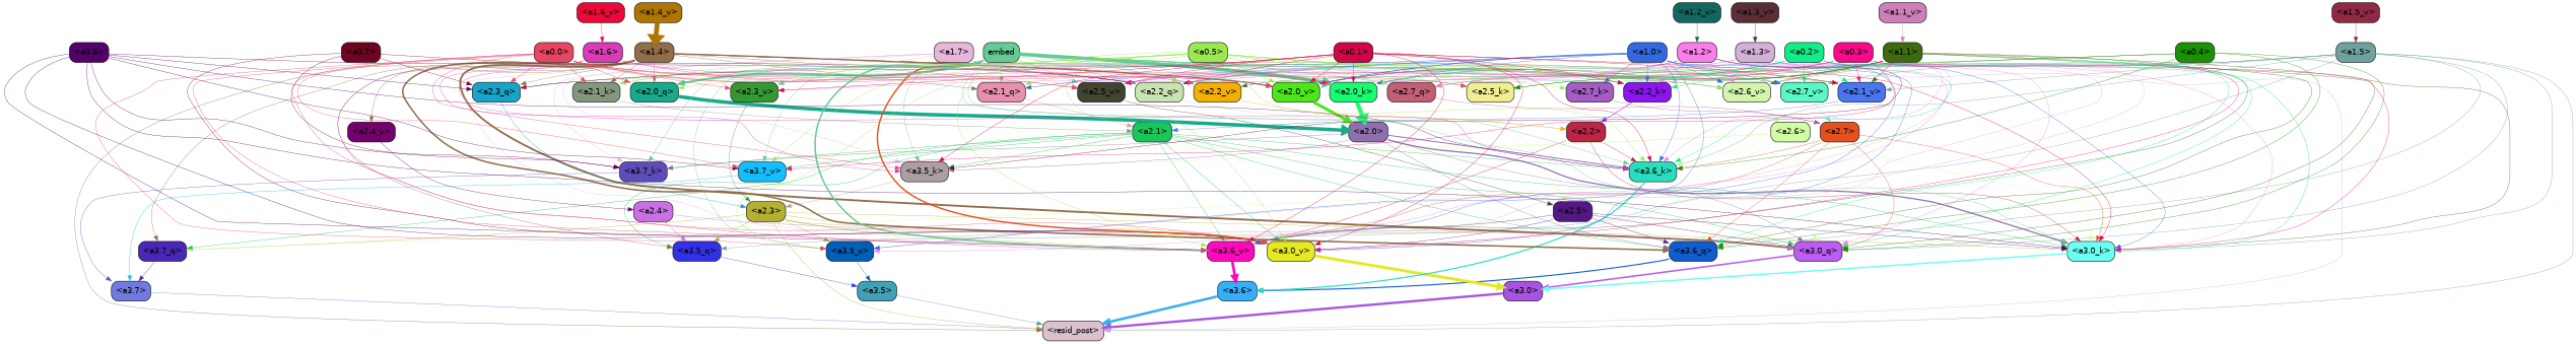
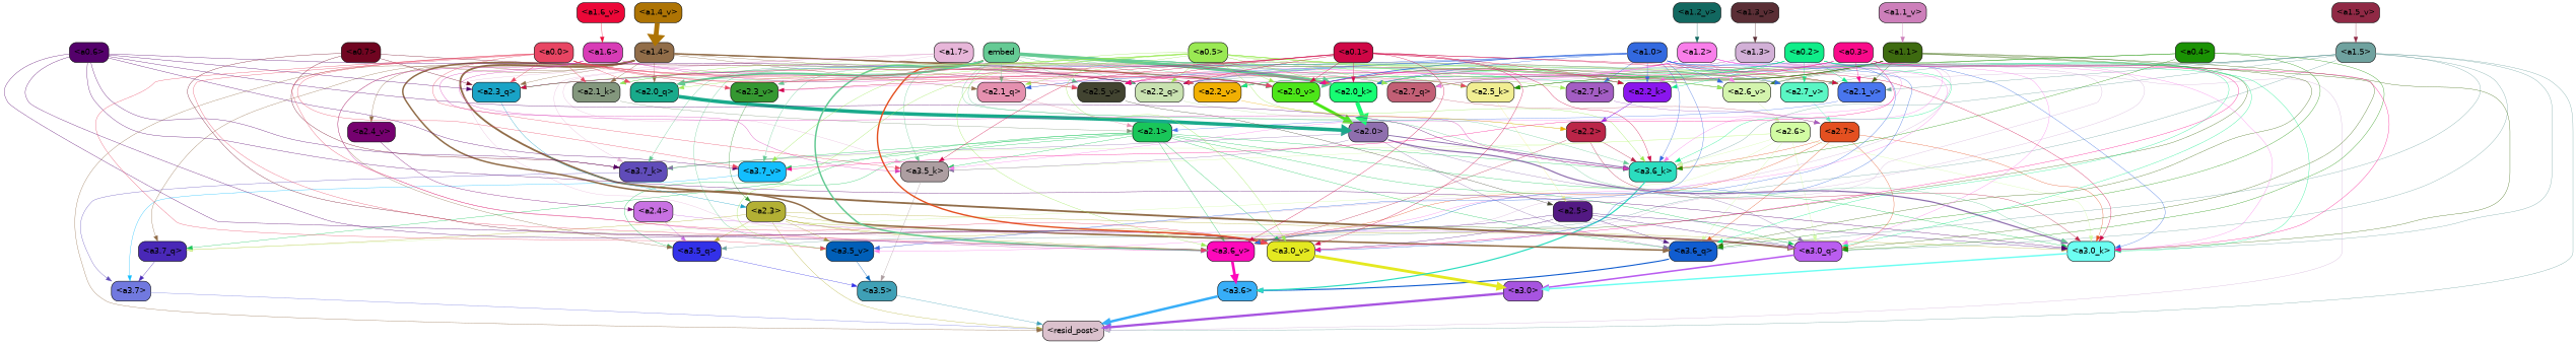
  strict digraph {
    splines=true
    node [color=black fontname=Helvetica shape=box style="filled, rounded"]
    edge [color="#65ca94" penwidth=0.6]
    "<a3.7>" [fillcolor="#7179df"]
    "<resid_post>" [fillcolor="#dbc1cd"]
    "<a3.6>" [fillcolor="#37aef8"]
    "<a3.5>" [fillcolor="#3fa0b6"]
    "<a3.0>" [fillcolor="#a754e0"]
    "<a2.3>" [fillcolor="#b3b034"]
    "<a3.7_q>" [fillcolor="#4928b7"]
    "<a3.6_q>" [fillcolor="#115dd0"]
    "<a3.5_q>" [fillcolor="#3331e8"]
    "<a3.0_q>" [fillcolor="#ba5df0"]
    "<a3.0_k>" [fillcolor="#6cfef2"]
    "<a3.6_v>" [fillcolor="#fe09bb"]
    "<a3.5_v>" [fillcolor="#015fb8"]
    "<a3.0_v>" [fillcolor="#e4e921"]
    "<a1.5>" [fillcolor="#6fa29f"]
    "<a3.6_k>" [fillcolor="#2bddbf"]
    "<a2.2_q>" [fillcolor="#c9e2b1"]
    "<a2.7_v>" [fillcolor="#5af6c4"]
    "<a2.6_v>" [fillcolor="#d3f4ad"]
    "<a2.1_v>" [fillcolor="#4976ee"]
    "<a2.2>" [fillcolor="#bb2548"]
    "<a2.7>" [fillcolor="#e45020"]
    "<a2.6>" [fillcolor="#d2fca3"]
    "<a2.1>" [fillcolor="#19c659"]
    "<a3.7_k>" [fillcolor="#604cb9"]
    "<a3.5_k>" [fillcolor="#ad9ea1"]
    "<a3.7_v>" [fillcolor="#13befe"]
    "<a1.4>" [fillcolor="#916d49"]
    "<a2.3_q>" [fillcolor="#19a3c6"]
    "<a2.1_q>" [fillcolor="#e590af"]
    "<a2.0_q>" [fillcolor="#19aa8b"]
    "<a2.1_k>" [fillcolor="#83977d"]
    "<a2.5_v>" [fillcolor="#424431"]
    "<a2.4_v>" [fillcolor="#75016f"]
    "<a2.0_v>" [fillcolor="#4de619"]
    "<a2.0>" [fillcolor="#8f6fae"]
    "<a2.5>" [fillcolor="#531983"]
    "<a2.4>" [fillcolor="#c871e2"]
    "<a1.3>" [fillcolor="#d2b0d7"]
    "<a2.2_k>" [fillcolor="#8a16ed"]
    "<a1.1>" [fillcolor="#3e6b10"]
    "<a2.7_q>" [fillcolor="#c25f75"]
    "<a2.5_k>" [fillcolor="#f1ee92"]
    "<a2.0_k>" [fillcolor="#17fd73"]
    "<a2.2_v>" [fillcolor="#f1b003"]
    "<a0.4>" [fillcolor="#1b9204"]
    "<a0.2>" [fillcolor="#10ed89"]
    "<a1.2>" [fillcolor="#f97eea"]
    "<a2.3_v>" [fillcolor="#359831"]
    "<a1.7>" [fillcolor="#e7b6d9"]
    "<a0.7>" [fillcolor="#700521"]
    "<a0.6>" [fillcolor="#54016b"]
    embed [fillcolor="#65ca94"]
    "<a1.6>" [fillcolor="#d83cb6"]
    "<a1.0>" [fillcolor="#3369df"]
    "<a2.7_k>" [fillcolor="#a35dc3"]
    "<a0.5>" [fillcolor="#9ae953"]
    "<a0.1>" [fillcolor="#cf0746"]
    "<a0.0>" [fillcolor="#e84563"]
    "<a0.3>" [fillcolor="#f90a8a"]
    "<a1.6_v>" [fillcolor="#ec0838"]
    "<a1.5_v>" [fillcolor="#902945"]
    "<a1.4_v>" [fillcolor="#ae7404"]
    "<a1.3_v>" [fillcolor="#5a2e35"]
    "<a1.2_v>" [fillcolor="#126860"]
    "<a1.1_v>" [fillcolor="#cd7fba"]
    "<a3.7>" -> "<resid_post>" [color="#7179df" penwidth=0.6239100098609924]
    "<a3.6>" -> "<resid_post>" [color="#37aef8" penwidth=4.569062113761902]
    "<a3.5>" -> "<resid_post>" [color="#3fa0b6"]
    "<a3.0>" -> "<resid_post>" [color="#a754e0" penwidth=4.283544182777405]
    "<a2.3>" -> "<resid_post>" [color="#b3b034"]
    "<a2.3>" -> "<a3.7_q>" [color="#b3b034"]
    "<a2.3>" -> "<a3.6_q>" [color="#b3b034"]
    "<a2.3>" -> "<a3.5_q>" [color="#b3b034"]
    "<a2.3>" -> "<a3.0_q>" [color="#b3b034"]
    "<a2.3>" -> "<a3.0_k>" [color="#b3b034"]
    "<a2.3>" -> "<a3.6_v>" [color="#b3b034"]
    "<a2.3>" -> "<a3.5_v>" [color="#b3b034"]
    "<a2.3>" -> "<a3.0_v>" [color="#b3b034"]
    "<a3.7_q>" -> "<a3.7>" [color="#4928b7"]
    "<a3.6_q>" -> "<a3.6>" [color="#115dd0" penwidth=2.0344843566417694]
    "<a3.5_q>" -> "<a3.5>" [color="#3331e8"]
    "<a3.0_q>" -> "<a3.0>" [color="#ba5df0" penwidth=2.863015294075012]
    "<a3.0_k>" -> "<a3.0>" [color="#6cfef2" penwidth=2.6323853135108948]
    "<a3.6_v>" -> "<a3.6>" [color="#fe09bb" penwidth=4.972373723983765]
    "<a3.5_v>" -> "<a3.5>" [color="#015fb8"]
    "<a3.0_v>" -> "<a3.0>" [color="#e4e921" penwidth=5.1638524532318115]
    "<a1.5>" -> "<resid_post>" [color="#6fa29f"]
    "<a1.5>" -> "<a3.6_q>" [color="#6fa29f"]
    "<a1.5>" -> "<a3.5_q>" [color="#6fa29f"]
    "<a1.5>" -> "<a3.0_q>" [color="#6fa29f"]
    "<a1.5>" -> "<a3.0_k>" [color="#6fa29f"]
    "<a1.5>" -> "<a3.6_k>" [color="#6fa29f"]
    "<a1.5>" -> "<a2.2_q>" [color="#6fa29f"]
    "<a1.5>" -> "<a2.7_v>" [color="#6fa29f"]
    "<a1.5>" -> "<a2.6_v>" [color="#6fa29f"]
    "<a1.5>" -> "<a2.1_v>" [color="#6fa29f"]
    "<a3.6_k>" -> "<a3.6>" [color="#2bddbf" penwidth=2.1770318150520325]
    "<a2.2_q>" -> "<a2.2>" [color="#c9e2b1" penwidth=0.7441773414611816]
    "<a2.7_v>" -> "<a2.7>" [color="#5af6c4"]
    "<a2.6_v>" -> "<a2.6>" [color="#d3f4ad"]
    "<a2.1_v>" -> "<a2.1>" [color="#4976ee"]
    "<a2.2>" -> "<a3.0_k>" [color="#bb2548"]
    "<a2.2>" -> "<a3.6_v>" [color="#bb2548"]
    "<a2.2>" -> "<a3.6_k>" [color="#bb2548"]
    "<a2.7>" -> "<a3.6_q>" [color="#e45020"]
    "<a2.7>" -> "<a3.0_q>" [color="#e45020"]
    "<a2.7>" -> "<a3.0_k>" [color="#e45020"]
    "<a2.7>" -> "<a3.6_v>" [color="#e45020"]
    "<a2.7>" -> "<a3.6_k>" [color="#e45020"]
    "<a2.6>" -> "<a3.7_q>" [color="#d2fca3"]
    "<a2.6>" -> "<a3.6_q>" [color="#d2fca3"]
    "<a2.6>" -> "<a3.0_q>" [color="#d2fca3"]
    "<a2.6>" -> "<a3.0_k>" [color="#d2fca3"]
    "<a2.6>" -> "<a3.6_k>" [color="#d2fca3"]
    "<a2.6>" -> "<a3.7_k>" [color="#d2fca3"]
    "<a2.6>" -> "<a3.5_k>" [color="#d2fca3"]
    "<a2.1>" -> "<a3.7_q>" [color="#19c659"]
    "<a2.1>" -> "<a3.6_q>" [color="#19c659"]
    "<a2.1>" -> "<a3.5_q>" [color="#19c659"]
    "<a2.1>" -> "<a3.0_q>" [color="#19c659"]
    "<a2.1>" -> "<a3.0_k>" [color="#19c659"]
    "<a2.1>" -> "<a3.6_v>" [color="#19c659"]
    "<a2.1>" -> "<a3.0_v>" [color="#19c659"]
    "<a2.1>" -> "<a3.6_k>" [color="#19c659"]
    "<a2.1>" -> "<a3.7_k>" [color="#19c659"]
    "<a2.1>" -> "<a3.5_k>" [color="#19c659"]
    "<a2.1>" -> "<a3.7_v>" [color="#19c659"]
    "<a3.7_k>" -> "<a3.7>" [color="#604cb9"]
-   "<a3.5_k>" -> "<a2.3>" [color="#ad9ea1"]
+   "<a3.5_k>" -> "<a3.5>" [color="#ad9ea1"]
    "<a3.7_v>" -> "<a3.7>" [color="#13befe"]
    "<a1.4>" -> "<resid_post>" [color="#916d49"]
    "<a1.4>" -> "<a3.7_q>" [color="#916d49"]
    "<a1.4>" -> "<a3.6_q>" [color="#916d49" penwidth=2.7536282539367676]
    "<a1.4>" -> "<a3.5_q>" [color="#916d49"]
    "<a1.4>" -> "<a3.0_q>" [color="#916d49" penwidth=3.3369133472442627]
    "<a1.4>" -> "<a2.2_q>" [color="#916d49"]
    "<a1.4>" -> "<a2.7_v>" [color="#916d49"]
    "<a1.4>" -> "<a2.6_v>" [color="#916d49"]
    "<a1.4>" -> "<a2.1_v>" [color="#916d49"]
    "<a1.4>" -> "<a2.3_q>" [color="#916d49"]
    "<a1.4>" -> "<a2.1_q>" [color="#916d49"]
    "<a1.4>" -> "<a2.0_q>" [color="#916d49"]
    "<a1.4>" -> "<a2.1_k>" [color="#916d49"]
    "<a1.4>" -> "<a2.5_v>" [color="#916d49"]
    "<a1.4>" -> "<a2.4_v>" [color="#916d49"]
    "<a1.4>" -> "<a2.0_v>" [color="#916d49" penwidth=2.2818827629089355]
    "<a2.3_q>" -> "<a2.3>" [color="#19a3c6"]
    "<a2.1_q>" -> "<a2.1>" [color="#e590af"]
    "<a2.0_q>" -> "<a2.0>" [color="#19aa8b" penwidth=6.422367453575134]
    "<a2.1_k>" -> "<a2.1>" [color="#83977d"]
    "<a2.5_v>" -> "<a2.5>" [color="#424431"]
    "<a2.4_v>" -> "<a2.4>" [color="#75016f"]
    "<a2.0_v>" -> "<a2.0>" [color="#4de619" penwidth=5.395828627049923]
    "<a2.0>" -> "<a3.6_q>" [color="#8f6fae"]
    "<a2.0>" -> "<a3.0_q>" [color="#8f6fae"]
    "<a2.0>" -> "<a3.0_k>" [color="#8f6fae" penwidth=2.239806979894638]
    "<a2.0>" -> "<a3.6_k>" [color="#8f6fae" penwidth=1.7047871947288513]
    "<a2.0>" -> "<a3.7_k>" [color="#8f6fae"]
    "<a2.0>" -> "<a3.5_k>" [color="#8f6fae"]
    "<a2.5>" -> "<a3.6_q>" [color="#531983"]
    "<a2.5>" -> "<a3.0_q>" [color="#531983"]
    "<a2.5>" -> "<a3.0_k>" [color="#531983"]
    "<a2.5>" -> "<a3.6_v>" [color="#531983"]
    "<a2.5>" -> "<a3.0_v>" [color="#531983"]
    "<a2.4>" -> "<a3.5_q>" [color="#c871e2"]
    "<a2.4>" -> "<a3.0_q>" [color="#c871e2"]
    "<a1.3>" -> "<resid_post>" [color="#d2b0d7"]
    "<a1.3>" -> "<a3.6_v>" [color="#d2b0d7"]
    "<a1.3>" -> "<a3.5_v>" [color="#d2b0d7"]
    "<a1.3>" -> "<a3.0_v>" [color="#d2b0d7"]
    "<a1.3>" -> "<a2.2_q>" [color="#d2b0d7"]
    "<a1.3>" -> "<a2.1_q>" [color="#d2b0d7"]
    "<a1.3>" -> "<a2.5_v>" [color="#d2b0d7"]
    "<a1.3>" -> "<a2.2_k>" [color="#d2b0d7"]
    "<a2.2_k>" -> "<a2.2>" [color="#8a16ed" penwidth=0.8810110092163086]
    "<a1.1>" -> "<a3.6_q>" [color="#3e6b10"]
    "<a1.1>" -> "<a3.0_q>" [color="#3e6b10"]
    "<a1.1>" -> "<a3.0_k>" [color="#3e6b10"]
    "<a1.1>" -> "<a3.6_v>" [color="#3e6b10"]
    "<a1.1>" -> "<a2.6_v>" [color="#3e6b10"]
    "<a1.1>" -> "<a2.1_v>" [color="#3e6b10"]
    "<a1.1>" -> "<a2.0_v>" [color="#3e6b10"]
    "<a1.1>" -> "<a2.7_q>" [color="#3e6b10"]
    "<a1.1>" -> "<a2.5_k>" [color="#3e6b10"]
    "<a1.1>" -> "<a2.0_k>" [color="#3e6b10"]
    "<a1.1>" -> "<a2.2_v>" [color="#3e6b10"]
    "<a2.7_q>" -> "<a2.7>" [color="#c25f75"]
    "<a2.5_k>" -> "<a2.5>" [color="#f1ee92"]
    "<a2.0_k>" -> "<a2.0>" [color="#17fd73" penwidth=7.398894429206848]
    "<a2.2_v>" -> "<a2.2>" [color="#f1b003"]
    "<a0.4>" -> "<a3.6_q>" [color="#1b9204"]
    "<a0.4>" -> "<a3.0_q>" [color="#1b9204"]
    "<a0.4>" -> "<a3.6_k>" [color="#1b9204"]
    "<a0.4>" -> "<a2.5_k>" [color="#1b9204"]
    "<a0.4>" -> "<a2.0_k>" [color="#1b9204"]
    "<a0.2>" -> "<a3.6_q>" [color="#10ed89"]
    "<a0.2>" -> "<a3.0_q>" [color="#10ed89"]
    "<a0.2>" -> "<a3.0_k>" [color="#10ed89"]
    "<a0.2>" -> "<a3.6_k>" [color="#10ed89"]
    "<a0.2>" -> "<a2.2_q>" [color="#10ed89"]
    "<a0.2>" -> "<a2.7_v>" [color="#10ed89"]
    "<a0.2>" -> "<a2.1_v>" [color="#10ed89"]
-   "<a0.2>" -> "<a2.0_v>" [color="#10ed89"]
+   "<a0.2>" -> "<a2.2_v>" [color="#10ed89"]
    "<a0.2>" -> "<a2.2_k>" [color="#10ed89"]
    "<a0.2>" -> "<a2.0_k>" [color="#10ed89"]
    "<a1.2>" -> "<a3.0_q>" [color="#f97eea"]
    "<a1.2>" -> "<a3.0_k>" [color="#f97eea"]
    "<a1.2>" -> "<a3.5_v>" [color="#f97eea"]
    "<a1.2>" -> "<a3.6_k>" [color="#f97eea"]
    "<a1.2>" -> "<a2.2_q>" [color="#f97eea"]
    "<a1.2>" -> "<a2.6_v>" [color="#f97eea"]
-   "<a1.2>" -> "<a3.5_k>" [color="#700521"]
+   "<a1.2>" -> "<a3.5_k>" [color="#f97eea"]
    "<a1.2>" -> "<a2.5_v>" [color="#f97eea"]
    "<a1.2>" -> "<a2.0_v>" [color="#f97eea"]
    "<a1.2>" -> "<a2.2_k>" [color="#f97eea"]
    "<a1.2>" -> "<a2.7_q>" [color="#f97eea"]
    "<a1.2>" -> "<a2.3_v>" [color="#f97eea"]
    "<a2.3_v>" -> "<a2.3>" [color="#359831"]
    "<a1.7>" -> "<a3.6_v>" [color="#e7b6d9"]
    "<a1.7>" -> "<a2.2_q>" [color="#e7b6d9"]
    "<a1.7>" -> "<a3.7_k>" [color="#e7b6d9"]
    "<a1.7>" -> "<a3.5_k>" [color="#e7b6d9"]
    "<a1.7>" -> "<a2.0_q>" [color="#e7b6d9"]
    "<a1.7>" -> "<a2.5_v>" [color="#e7b6d9"]
    "<a1.7>" -> "<a2.2_k>" [color="#e7b6d9"]
    "<a1.7>" -> "<a2.7_q>" [color="#e7b6d9"]
    "<a1.7>" -> "<a2.0_k>" [color="#e7b6d9"]
    "<a1.7>" -> "<a2.2_v>" [color="#e7b6d9"]
    "<a1.7>" -> "<a2.3_v>" [color="#e7b6d9"]
    "<a0.7>" -> "<a3.0_v>" [color="#700521"]
    "<a0.7>" -> "<a2.2_q>" [color="#700521"]
    "<a0.7>" -> "<a3.7_k>" [color="#700521"]
    "<a0.7>" -> "<a2.3_q>" [color="#700521"]
    "<a0.6>" -> "<a3.0_k>" [color="#54016b"]
    "<a0.6>" -> "<a3.6_v>" [color="#54016b"]
    "<a0.6>" -> "<a3.0_v>" [color="#54016b"]
    "<a0.6>" -> "<a3.6_k>" [color="#54016b"]
    "<a0.6>" -> "<a2.2_q>" [color="#54016b"]
    "<a0.6>" -> "<a3.7_k>" [color="#54016b"]
    "<a0.6>" -> "<a3.7_v>" [color="#54016b"]
    "<a0.6>" -> "<a2.3_q>" [color="#54016b"]
    embed -> "<a3.0_k>"
    embed -> "<a3.6_v>" [penwidth=2.7369276881217957]
    embed -> "<a3.5_v>"
    embed -> "<a3.0_v>" [color="#e45020" penwidth=2.5778204202651978]
    embed -> "<a3.6_k>"
    embed -> "<a2.2_q>"
    embed -> "<a2.7_v>"
    embed -> "<a2.6_v>"
    embed -> "<a2.1_v>"
    embed -> "<a3.7_k>"
    embed -> "<a3.5_k>"
    embed -> "<a3.7_v>"
    embed -> "<a2.3_q>"
    embed -> "<a2.1_q>"
    embed -> "<a2.0_q>" [penwidth=3.459219217300415]
    embed -> "<a2.1_k>"
    embed -> "<a2.5_v>"
    embed -> "<a2.0_v>"
    embed -> "<a2.2_k>" [penwidth=0.6363201141357422]
    embed -> "<a2.7_q>"
    embed -> "<a2.5_k>"
    embed -> "<a2.0_k>" [penwidth=6.407642982900143]
    embed -> "<a2.2_v>" [penwidth=0.6175012588500977]
    embed -> "<a2.3_v>"
    "<a1.6>" -> "<a3.6_v>" [color="#d83cb6"]
    "<a1.6>" -> "<a3.6_k>" [color="#d83cb6"]
    "<a1.6>" -> "<a3.5_k>" [color="#d83cb6"]
    "<a1.6>" -> "<a2.0_v>" [color="#d83cb6"]
    "<a1.6>" -> "<a2.0_k>" [color="#d83cb6"]
    "<a1.0>" -> "<a3.0_k>" [color="#3369df"]
    "<a1.0>" -> "<a3.6_v>" [color="#3369df"]
    "<a1.0>" -> "<a3.5_v>" [color="#3369df"]
    "<a1.0>" -> "<a3.0_v>" [color="#3369df"]
    "<a1.0>" -> "<a3.6_k>" [color="#3369df"]
    "<a1.0>" -> "<a2.2_q>" [color="#3369df"]
    "<a1.0>" -> "<a2.7_v>" [color="#3369df"]
    "<a1.0>" -> "<a2.6_v>" [color="#3369df"]
    "<a1.0>" -> "<a2.3_q>" [color="#3369df"]
    "<a1.0>" -> "<a2.1_q>" [color="#3369df"]
    "<a1.0>" -> "<a2.0_v>" [color="#3369df" penwidth=1.2978954315185547]
    "<a1.0>" -> "<a2.2_k>" [color="#3369df"]
    "<a1.0>" -> "<a2.0_k>" [color="#3369df"]
    "<a1.0>" -> "<a2.7_k>" [color="#3369df"]
    "<a2.7_k>" -> "<a2.7>" [color="#a35dc3"]
    "<a0.5>" -> "<a3.6_v>" [color="#9ae953"]
    "<a0.5>" -> "<a3.5_v>" [color="#9ae953"]
    "<a0.5>" -> "<a3.0_v>" [color="#9ae953"]
    "<a0.5>" -> "<a3.6_k>" [color="#9ae953"]
    "<a0.5>" -> "<a2.2_q>" [color="#9ae953"]
    "<a0.5>" -> "<a2.6_v>" [color="#9ae953"]
    "<a0.5>" -> "<a2.1_v>" [color="#9ae953"]
    "<a0.5>" -> "<a3.7_v>" [color="#9ae953"]
    "<a0.5>" -> "<a2.3_q>" [color="#9ae953"]
    "<a0.5>" -> "<a2.1_q>" [color="#9ae953"]
    "<a0.5>" -> "<a2.0_q>" [color="#9ae953"]
    "<a0.5>" -> "<a2.1_k>" [color="#9ae953"]
    "<a0.5>" -> "<a2.0_v>" [color="#9ae953"]
    "<a0.5>" -> "<a2.2_k>" [color="#9ae953"]
    "<a0.5>" -> "<a2.7_q>" [color="#9ae953"]
    "<a0.5>" -> "<a2.5_k>" [color="#9ae953"]
    "<a0.5>" -> "<a2.0_k>" [color="#9ae953" penwidth=0.7721366882324219]
    "<a0.5>" -> "<a2.7_k>" [color="#9ae953"]
    "<a0.1>" -> "<a3.0_k>" [color="#cf0746"]
    "<a0.1>" -> "<a3.6_v>" [color="#cf0746"]
    "<a0.1>" -> "<a3.0_v>" [color="#cf0746"]
    "<a0.1>" -> "<a3.6_k>" [color="#cf0746"]
    "<a0.1>" -> "<a2.2_q>" [color="#cf0746"]
    "<a0.1>" -> "<a2.1_v>" [color="#cf0746"]
    "<a0.1>" -> "<a3.5_k>" [color="#cf0746"]
    "<a0.1>" -> "<a2.3_q>" [color="#cf0746"]
    "<a0.1>" -> "<a2.5_v>" [color="#cf0746"]
    "<a0.1>" -> "<a2.0_v>" [color="#cf0746"]
    "<a0.1>" -> "<a2.2_k>" [color="#cf0746"]
    "<a0.1>" -> "<a2.0_k>" [color="#cf0746"]
    "<a0.1>" -> "<a2.3_v>" [color="#cf0746"]
    "<a0.0>" -> "<a3.6_v>" [color="#e84563"]
    "<a0.0>" -> "<a3.5_v>" [color="#e84563"]
    "<a0.0>" -> "<a3.0_v>" [color="#e84563"]
    "<a0.0>" -> "<a3.5_k>" [color="#e84563"]
    "<a0.0>" -> "<a3.7_v>" [color="#e84563"]
    "<a0.0>" -> "<a2.3_q>" [color="#e84563"]
    "<a0.0>" -> "<a2.0_q>" [color="#e84563"]
    "<a0.0>" -> "<a2.1_k>" [color="#e84563"]
    "<a0.0>" -> "<a2.5_v>" [color="#e84563"]
    "<a0.0>" -> "<a2.0_v>" [color="#e84563"]
    "<a0.0>" -> "<a2.5_k>" [color="#e84563"]
    "<a0.0>" -> "<a2.0_k>" [color="#e84563"]
    "<a0.0>" -> "<a2.2_v>" [color="#e84563"]
    "<a0.0>" -> "<a2.3_v>" [color="#e84563"]
    "<a0.3>" -> "<a3.0_k>" [color="#f90a8a"]
    "<a0.3>" -> "<a3.0_v>" [color="#f90a8a"]
    "<a0.3>" -> "<a2.1_v>" [color="#f90a8a"]
    "<a0.3>" -> "<a3.7_v>" [color="#f90a8a"]
    "<a0.3>" -> "<a2.5_v>" [color="#f90a8a"]
    "<a0.3>" -> "<a2.0_v>" [color="#f90a8a"]
    "<a1.6_v>" -> "<a1.6>" [color="#ec0838"]
    "<a1.5_v>" -> "<a1.5>" [color="#902945"]
    "<a1.4_v>" -> "<a1.4>" [color="#ae7404" penwidth=8.774570226669312]
    "<a1.3_v>" -> "<a1.3>" [color="#5a2e35"]
    "<a1.2_v>" -> "<a1.2>" [color="#126860"]
    "<a1.1_v>" -> "<a1.1>" [color="#cd7fba"]
  }
